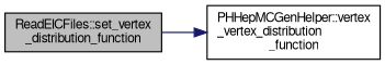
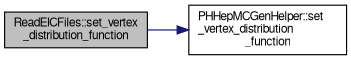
  digraph {
    rankdir=LR
    node [color=black fontname=FreeSans fontsize=10 shape=record]
    n1 [fillcolor=grey75 fontcolor=black height=0.2 label="ReadEICFiles::set_vertex\l_distribution_function" style=filled width=0.4]
-   n2 [height=0.2 label="PHHepMCGenHelper::vertex\l_vertex_distribution\l_function" width=0.4]
+   n2 [height=0.2 label="PHHepMCGenHelper::set\l_vertex_distribution\l_function" width=0.4]
    n1 -> n2 [color=midnightblue fontname=FreeSans fontsize=10 labelfontname=FreeSans labelfontsize=10 style=solid]
  }
